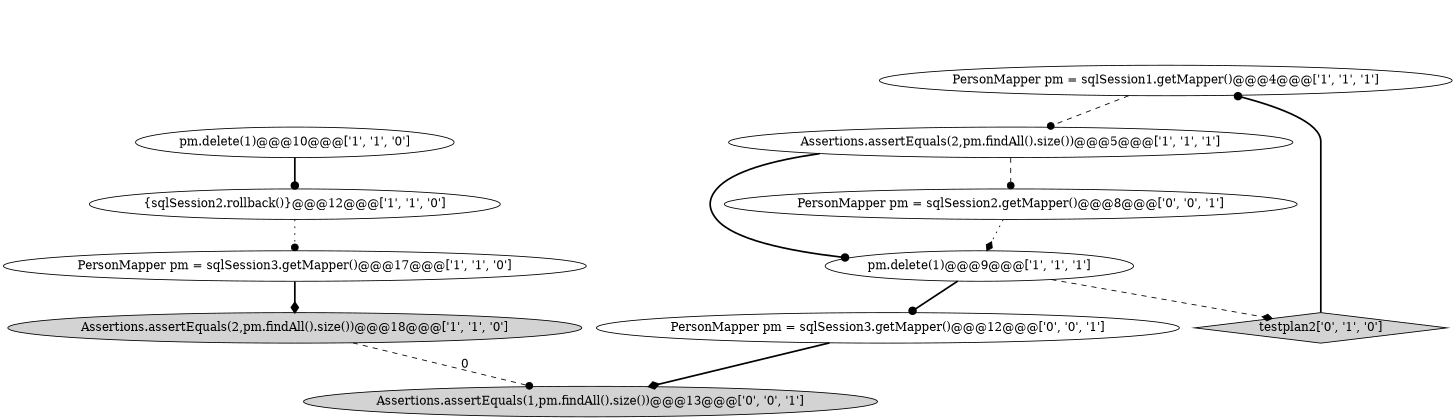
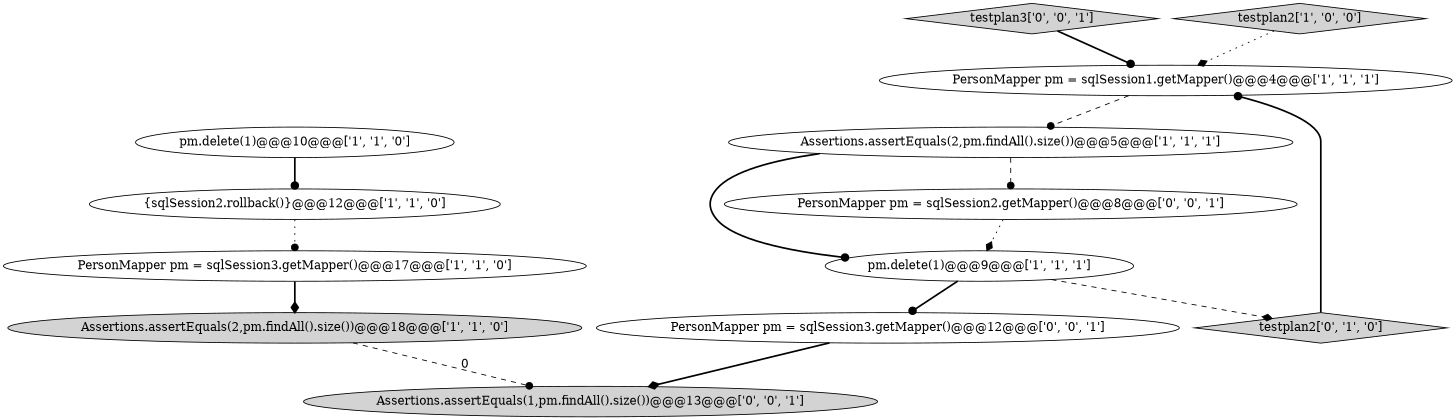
  digraph {
    node [fillcolor=white shape=ellipse style=filled]
    edge [arrowhead=dot style=bold]
    n1 [label="PersonMapper pm = sqlSession1.getMapper()@@@4@@@['1', '1', '1']"]
    n2 [label="Assertions.assertEquals(2,pm.findAll().size())@@@5@@@['1', '1', '1']"]
    n3 [label="pm.delete(1)@@@9@@@['1', '1', '1']"]
    n4 [label="PersonMapper pm = sqlSession2.getMapper()@@@8@@@['0', '0', '1']"]
+   n5 [fillcolor=lightgray label="testplan3['0', '0', '1']" shape=diamond]
    n6 [label="PersonMapper pm = sqlSession3.getMapper()@@@12@@@['0', '0', '1']"]
    n7 [fillcolor=lightgray label="testplan2['0', '1', '0']" shape=diamond]
    n8 [fillcolor=lightgray label="Assertions.assertEquals(1,pm.findAll().size())@@@13@@@['0', '0', '1']"]
    n9 [label="pm.delete(1)@@@10@@@['1', '1', '0']"]
    n10 [label="{sqlSession2.rollback()}@@@12@@@['1', '1', '0']"]
    n11 [label="PersonMapper pm = sqlSession3.getMapper()@@@17@@@['1', '1', '0']"]
    n12 [fillcolor=lightgray label="Assertions.assertEquals(2,pm.findAll().size())@@@18@@@['1', '1', '0']"]
+   n13 [fillcolor=lightgray label="testplan2['1', '0', '0']" shape=diamond]
    n1 -> n2 [style=dashed]
    n2 -> n3
    n2 -> n4 [style=dashed]
    n3 -> n6
    n3 -> n7 [arrowhead=diamond style=dashed]
    n4 -> n3 [arrowhead=diamond style=dotted]
+   n5 -> n1
    n6 -> n8 [arrowhead=diamond]
    n7 -> n1
    n9 -> n10
    n10 -> n11 [style=dotted]
    n11 -> n12 [arrowhead=diamond]
    n12 -> n8 [label=0 style=dashed]
+   n13 -> n1 [arrowhead=diamond style=dotted]
  }
